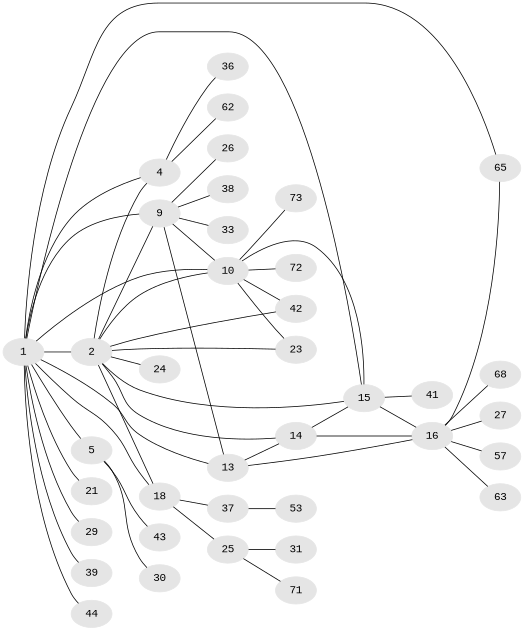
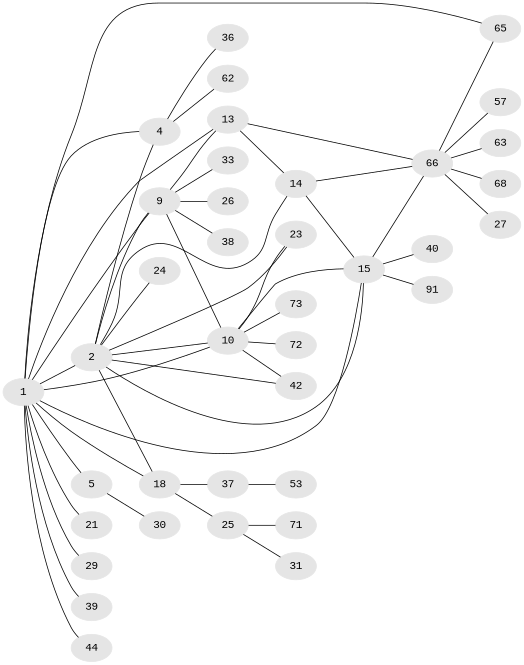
  graph {
    fontname="Liberation Mono"
    rankdir=LR
    node [color=gray90 fontname="Liberation Mono" style=filled]
    edge [fontname="Liberation Mono"]
    1 [super="+6+3+56"]
    2 [super="+17+67+79+59+78"]
    4
    5 [super="+47"]
    9 [super="+12"]
    10 [super="+22"]
    13 [super="+34"]
    15 [super="+48+69"]
    18 [super="+20"]
    21
    29
    39
    44 [super="+66"]
    65
    14 [super="+61+32"]
    24
    42
    23
    36
    62
    30
-   43 [super="+50+46+45"]
    33
    26
    38
    72
    73
-   16
-   41 [super="+64"]
+   16 [label=66]
+   40
+   41 [super="+64" label=91]
    25
    37
    27
    57
    63
    68
    31
    71
    53
    1 -- 2 [weight=3]
    1 -- 4 [weight=2]
    1 -- 5 [weight=3]
    1 -- 9 [weight=2]
    1 -- 10 [weight=2]
    1 -- 13
    1 -- 15
    1 -- 18 [weight=2]
    1 -- 21
    1 -- 29
    1 -- 39
    1 -- 44
    1 -- 65
    2 -- 4
    2 -- 9
    2 -- 10
    2 -- 15
    2 -- 18 [weight=2]
    2 -- 14
    2 -- 24
    2 -- 42
    2 -- 23
    4 -- 36
    4 -- 62
    5 -- 30
-   5 -- 43
    9 -- 10 [weight=2]
    9 -- 13
    9 -- 33
    9 -- 26
    9 -- 38
    10 -- 15
    10 -- 42
    10 -- 23
    10 -- 72
    10 -- 73
    13 -- 14
    13 -- 16
    15 -- 16
+   15 -- 40
    15 -- 41
    18 -- 25
    18 -- 37
    14 -- 15
    14 -- 16
    16 -- 65
    16 -- 27
    16 -- 57
    16 -- 63
    16 -- 68
    25 -- 31
    25 -- 71
    37 -- 53
  }
